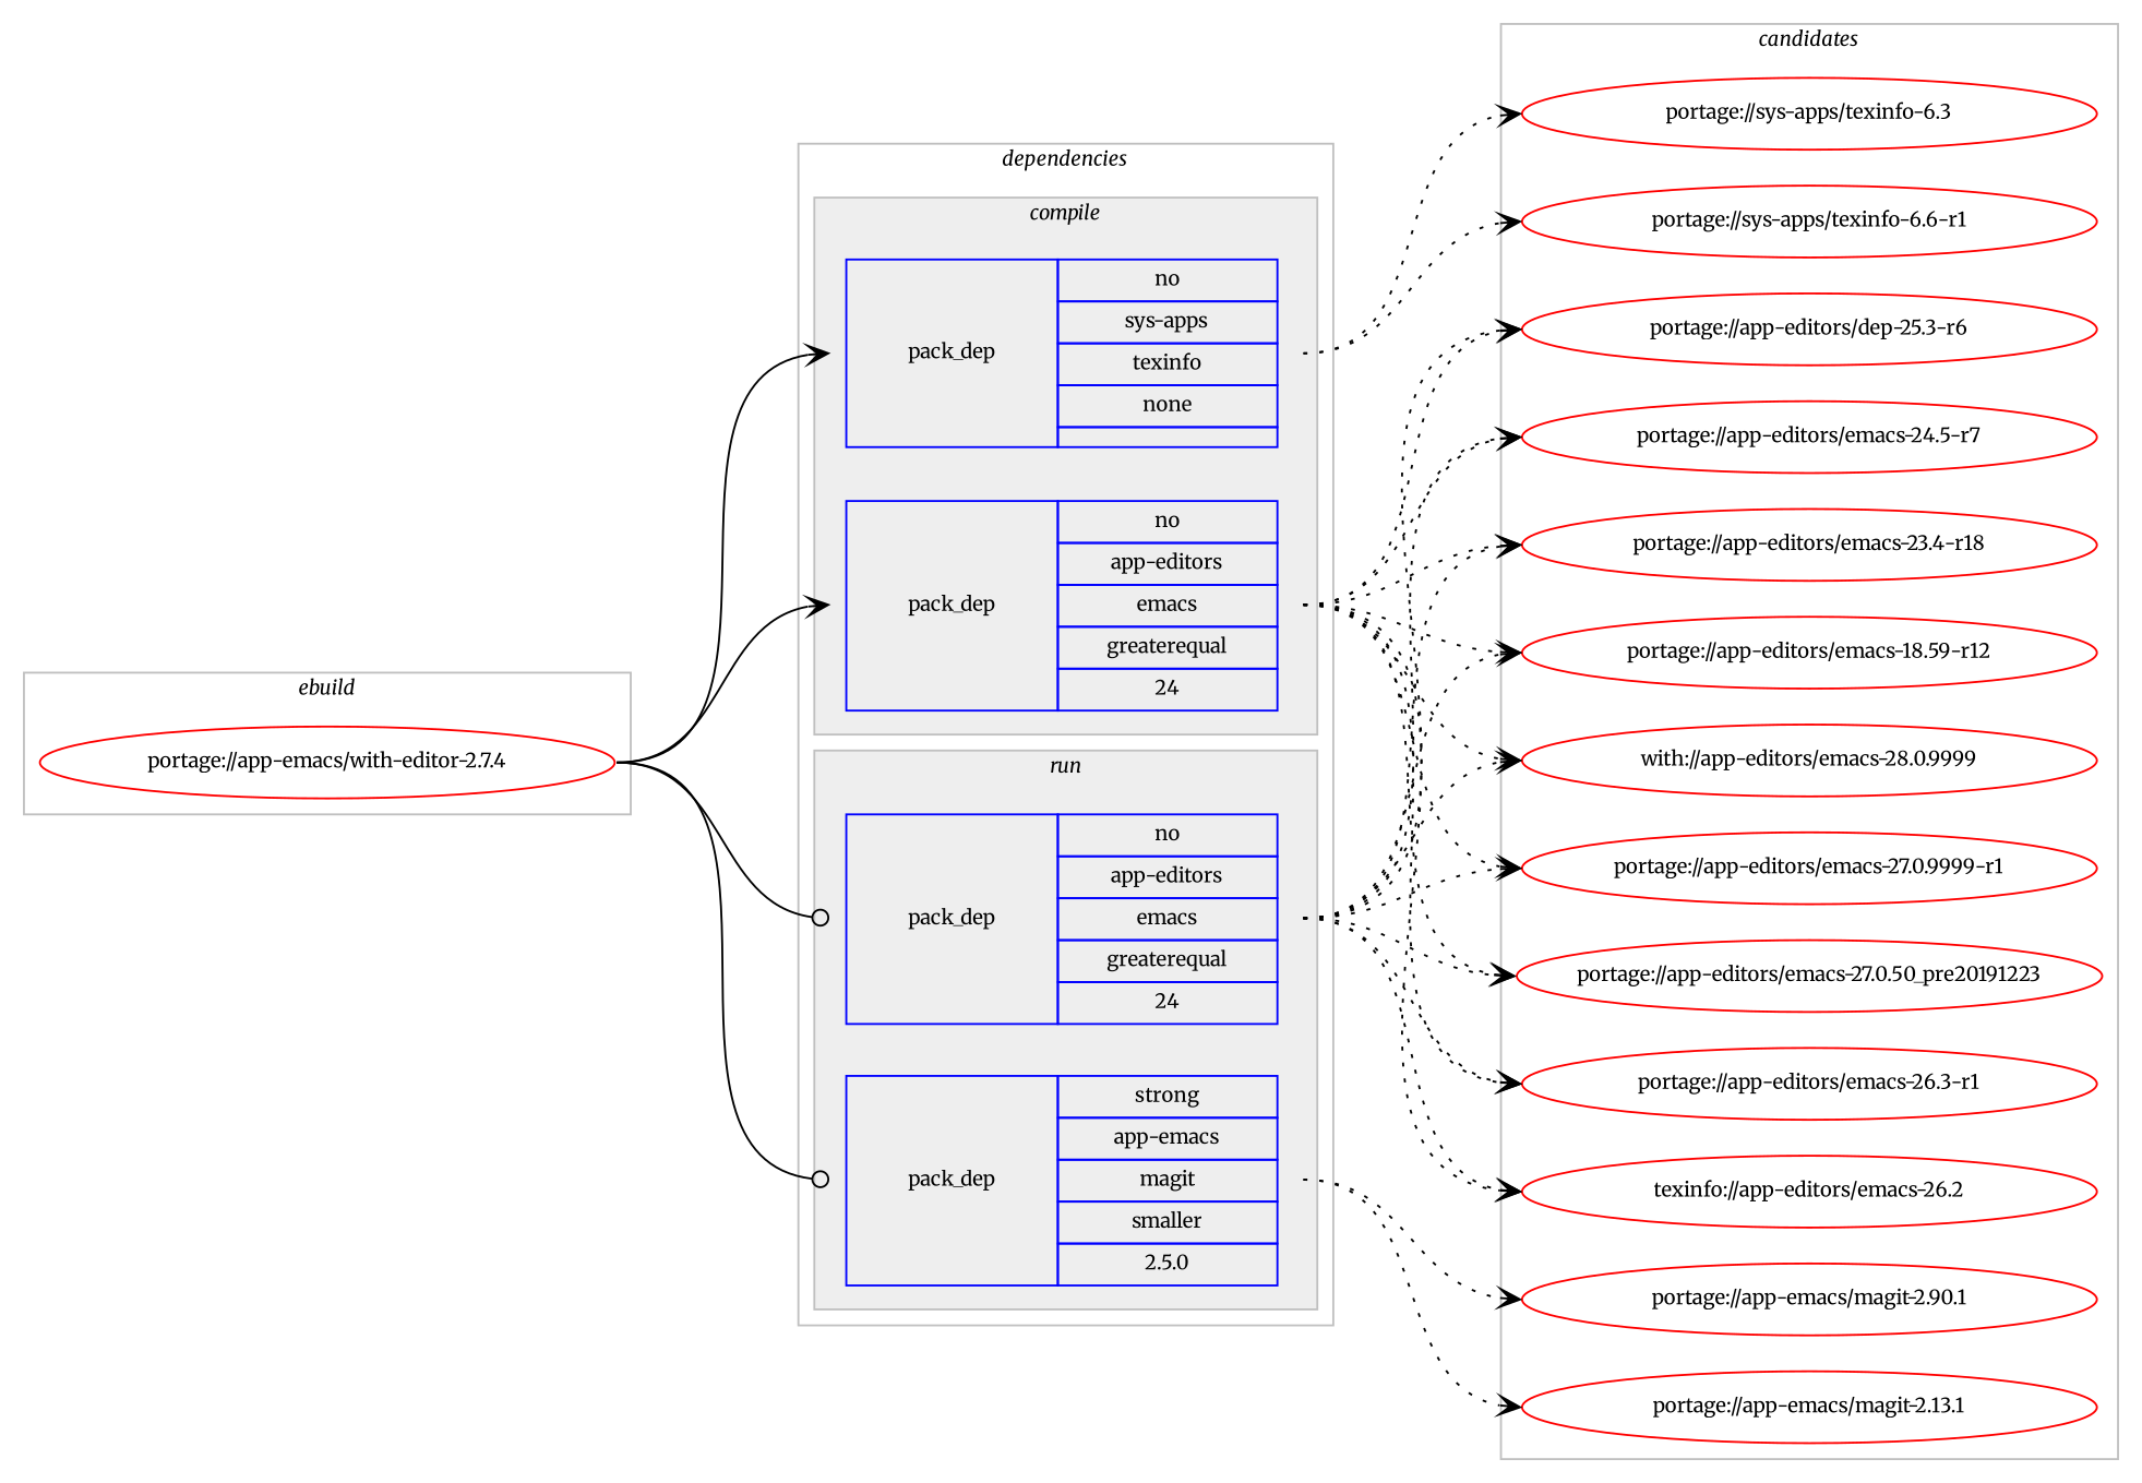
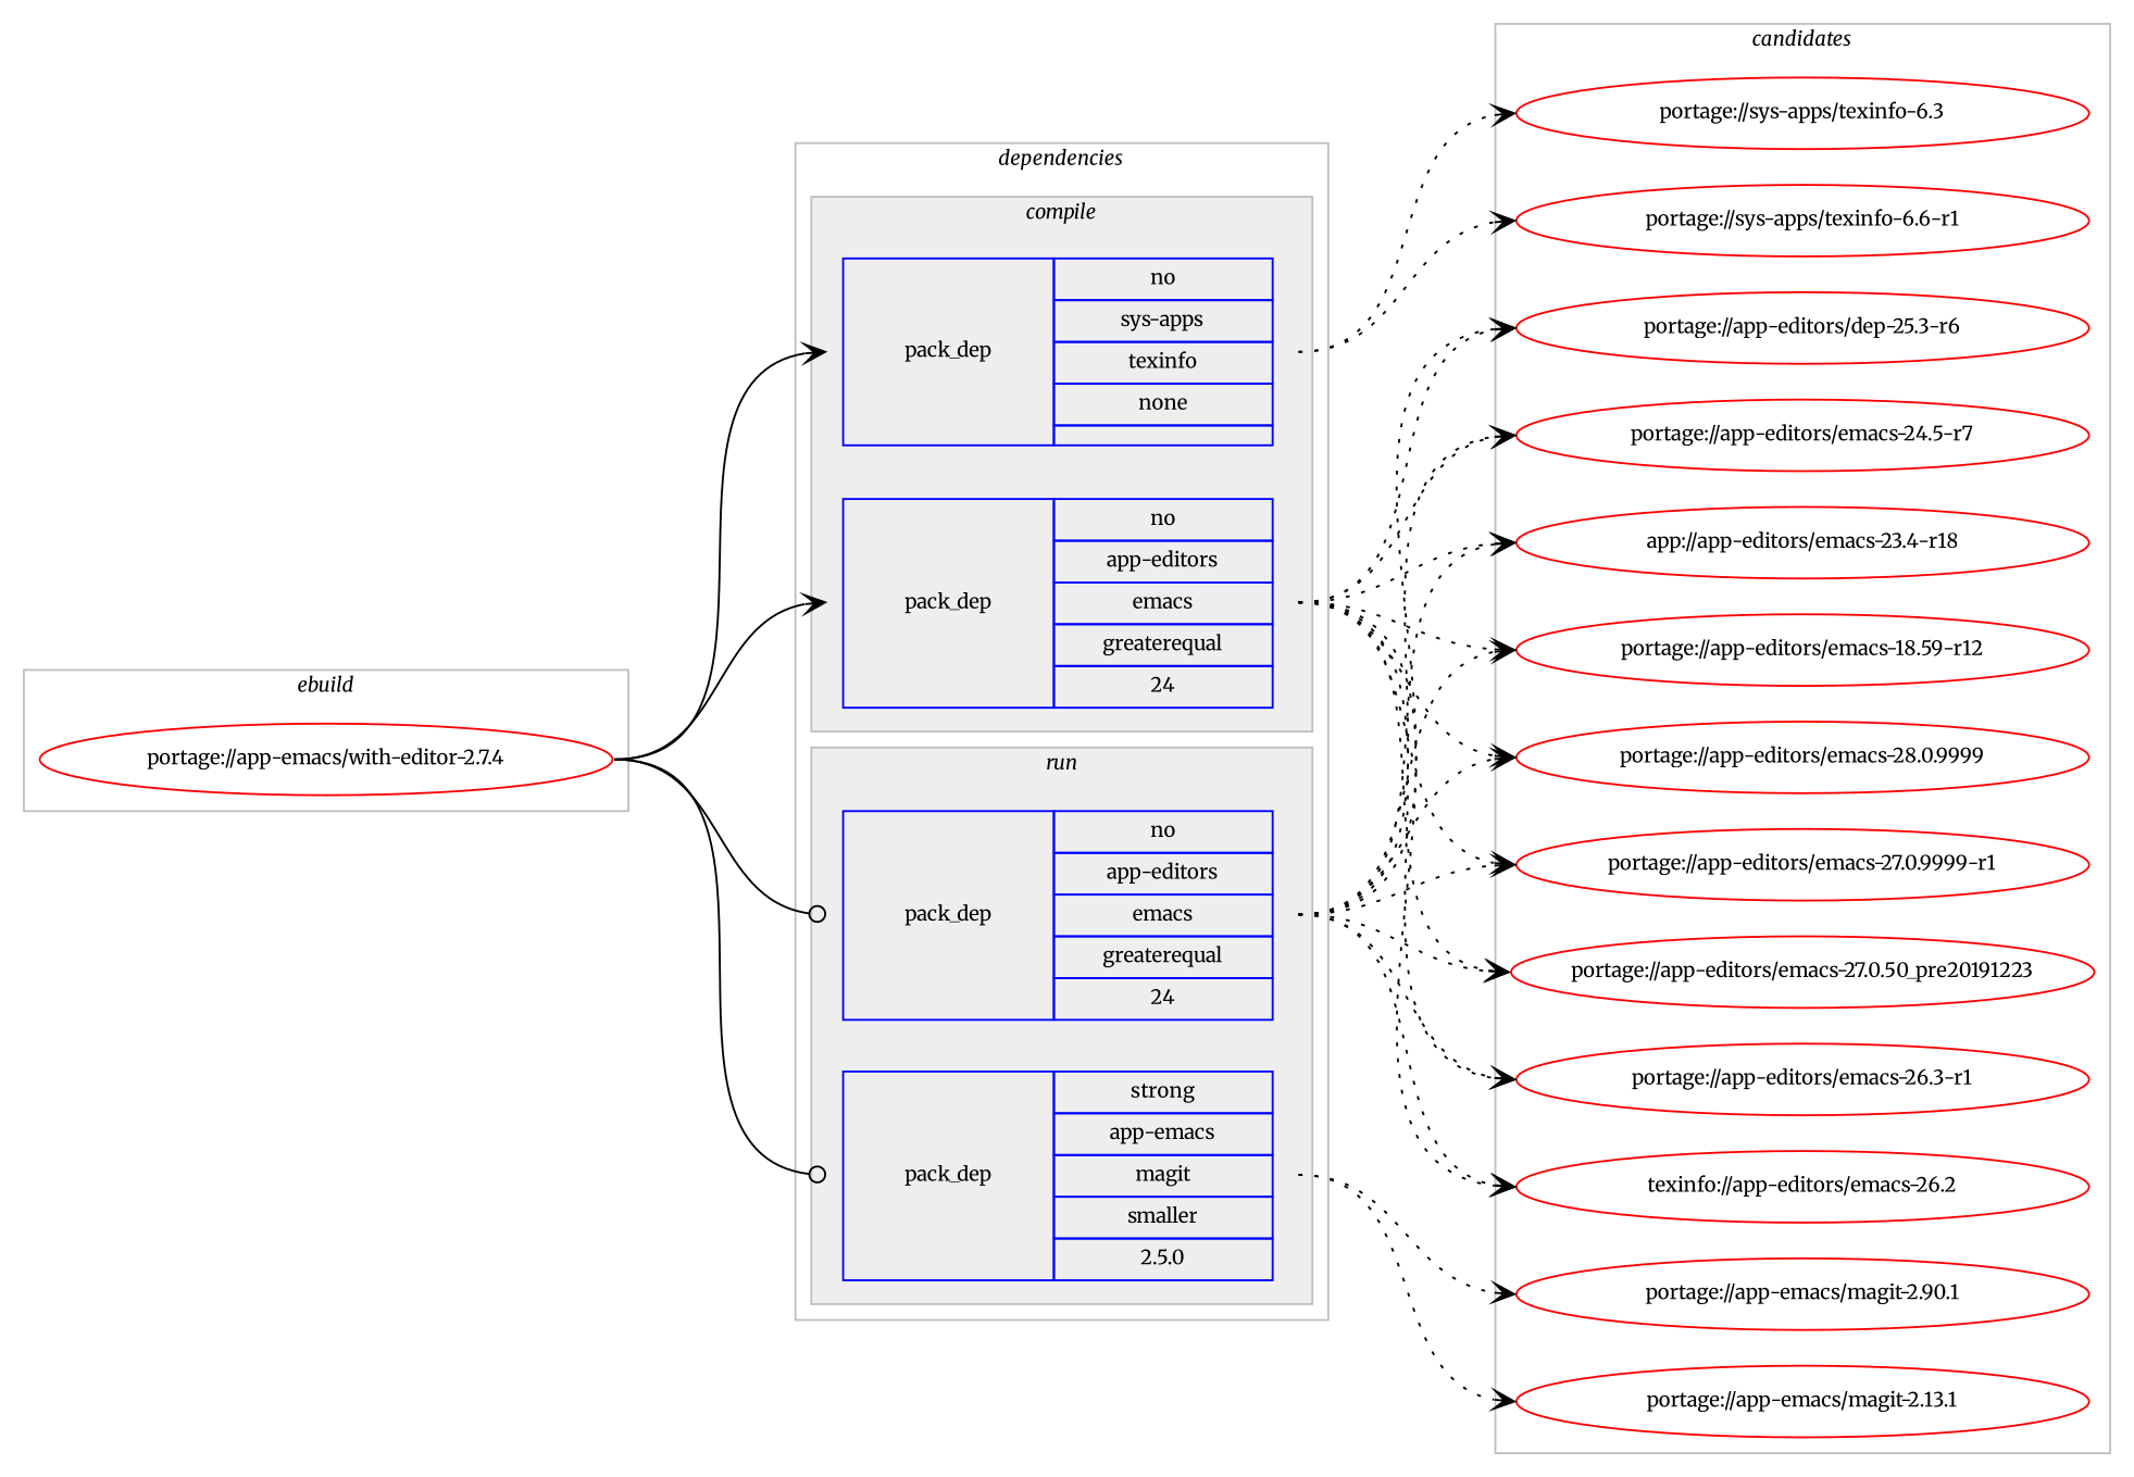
  digraph {
    compound=true
    concentrate=true
    fontname=Merriweather
    fontsize=10
    newrank=true
    rankdir=LR
    ranksep=1.5
    node [color=red fontname=Merriweather fontsize=10]
    edge [arrowhead=vee fontname=Merriweather headport=w style=dotted tailport=e weight=100]
    n1 [label="portage://app-emacs/with-editor-2.7.4" width=4]
    n2 [color=blue label=<<TABLE BORDER="0" CELLBORDER="1" CELLSPACING="0" CELLPADDING="4" WIDTH="220"><TR><TD ROWSPAN="6" CELLPADDING="30">pack_dep</TD></TR><TR><TD WIDTH="110">no</TD></TR><TR><TD>app-editors</TD></TR><TR><TD>emacs</TD></TR><TR><TD>greaterequal</TD></TR><TR><TD>24</TD></TR></TABLE>> shape=none]
    n3 [color=blue label=<<TABLE BORDER="0" CELLBORDER="1" CELLSPACING="0" CELLPADDING="4" WIDTH="220"><TR><TD ROWSPAN="6" CELLPADDING="30">pack_dep</TD></TR><TR><TD WIDTH="110">no</TD></TR><TR><TD>sys-apps</TD></TR><TR><TD>texinfo</TD></TR><TR><TD>none</TD></TR><TR><TD></TD></TR></TABLE>> shape=none]
    n4 [color=blue label=<<TABLE BORDER="0" CELLBORDER="1" CELLSPACING="0" CELLPADDING="4" WIDTH="220"><TR><TD ROWSPAN="6" CELLPADDING="30">pack_dep</TD></TR><TR><TD WIDTH="110">no</TD></TR><TR><TD>app-editors</TD></TR><TR><TD>emacs</TD></TR><TR><TD>greaterequal</TD></TR><TR><TD>24</TD></TR></TABLE>> shape=none]
    n5 [color=blue label=<<TABLE BORDER="0" CELLBORDER="1" CELLSPACING="0" CELLPADDING="4" WIDTH="220"><TR><TD ROWSPAN="6" CELLPADDING="30">pack_dep</TD></TR><TR><TD WIDTH="110">strong</TD></TR><TR><TD>app-emacs</TD></TR><TR><TD>magit</TD></TR><TR><TD>smaller</TD></TR><TR><TD>2.5.0</TD></TR></TABLE>> shape=none]
-   n6 [label="with://app-editors/emacs-28.0.9999" width=4]
+   n6 [label="portage://app-editors/emacs-28.0.9999" width=4]
    n7 [label="portage://app-editors/emacs-27.0.9999-r1" width=4]
    n8 [label="portage://app-editors/emacs-27.0.50_pre20191223" width=4]
    n9 [label="portage://app-editors/emacs-26.3-r1" width=4]
    n10 [label="texinfo://app-editors/emacs-26.2" width=4]
    n11 [label="portage://app-editors/dep-25.3-r6" width=4]
    n12 [label="portage://app-editors/emacs-24.5-r7" width=4]
-   n13 [label="portage://app-editors/emacs-23.4-r18" width=4]
+   n13 [label="app://app-editors/emacs-23.4-r18" width=4]
    n14 [label="portage://app-editors/emacs-18.59-r12" width=4]
    n15 [label="portage://sys-apps/texinfo-6.6-r1" width=4]
    n16 [label="portage://sys-apps/texinfo-6.3" width=4]
    n17 [label="portage://app-emacs/magit-2.90.1" width=4]
    n18 [label="portage://app-emacs/magit-2.13.1" width=4]
    subgraph cluster_1 {
      color=gray
      label=<<i>ebuild</i>>
      n1
    }
    subgraph cluster_2 {
      color=gray
      label=<<i>dependencies</i>>
      subgraph cluster_3 {
        color=gray
        fillcolor="#eeeeee"
        label=<<i>compile</i>>
        style=filled
        subgraph sub_4 {
          color=gray
          fillcolor="#eeeeee"
          label=<<i>compile</i>>
          style=filled
          n2
        }
        subgraph sub_5 {
          color=gray
          fillcolor="#eeeeee"
          label=<<i>compile</i>>
          style=filled
          n3
        }
      }
      subgraph cluster_6 {
        color=gray
        fillcolor="#eeeeee"
        label=<<i>compile and run</i>>
        style=filled
      }
      subgraph cluster_7 {
        color=gray
        fillcolor="#eeeeee"
        label=<<i>run</i>>
        style=filled
        subgraph sub_8 {
          color=gray
          fillcolor="#eeeeee"
          label=<<i>run</i>>
          style=filled
          n4
        }
        subgraph sub_9 {
          color=gray
          fillcolor="#eeeeee"
          label=<<i>run</i>>
          style=filled
          n5
        }
      }
    }
    subgraph cluster_10 {
      color=gray
      label=<<i>candidates</i>>
      rank=same
      subgraph sub_11 {
        color=black
        label=<<i>candidates</i>>
        nodesep=1
        rank=same
        n6
        n7
        n8
        n9
        n10
        n11
        n12
        n13
        n14
      }
      subgraph sub_12 {
        color=black
        label=<<i>candidates</i>>
        nodesep=1
        rank=same
        n15
        n16
      }
      subgraph sub_13 {
        color=black
        label=<<i>candidates</i>>
        nodesep=1
        rank=same
        n6
        n7
        n8
        n9
        n10
        n11
        n12
        n13
        n14
      }
      subgraph sub_14 {
        color=black
        label=<<i>candidates</i>>
        nodesep=1
        rank=same
        n17
        n18
      }
    }
    n1 -> n2 [style=solid weight=20]
    n1 -> n3 [style=solid weight=20]
    n1 -> n4 [arrowhead=odot style=solid weight=20]
    n1 -> n5 [arrowhead=odot style=solid weight=20]
    n2 -> n6
    n2 -> n7
    n2 -> n8
    n2 -> n9
    n2 -> n10
    n2 -> n11
    n2 -> n12
    n2 -> n13
    n2 -> n14
    n3 -> n15
    n3 -> n16
    n4 -> n6
    n4 -> n7
    n4 -> n8
    n4 -> n9
    n4 -> n10
    n4 -> n11
    n4 -> n12
    n4 -> n13
    n4 -> n14
    n5 -> n17
    n5 -> n18
  }
